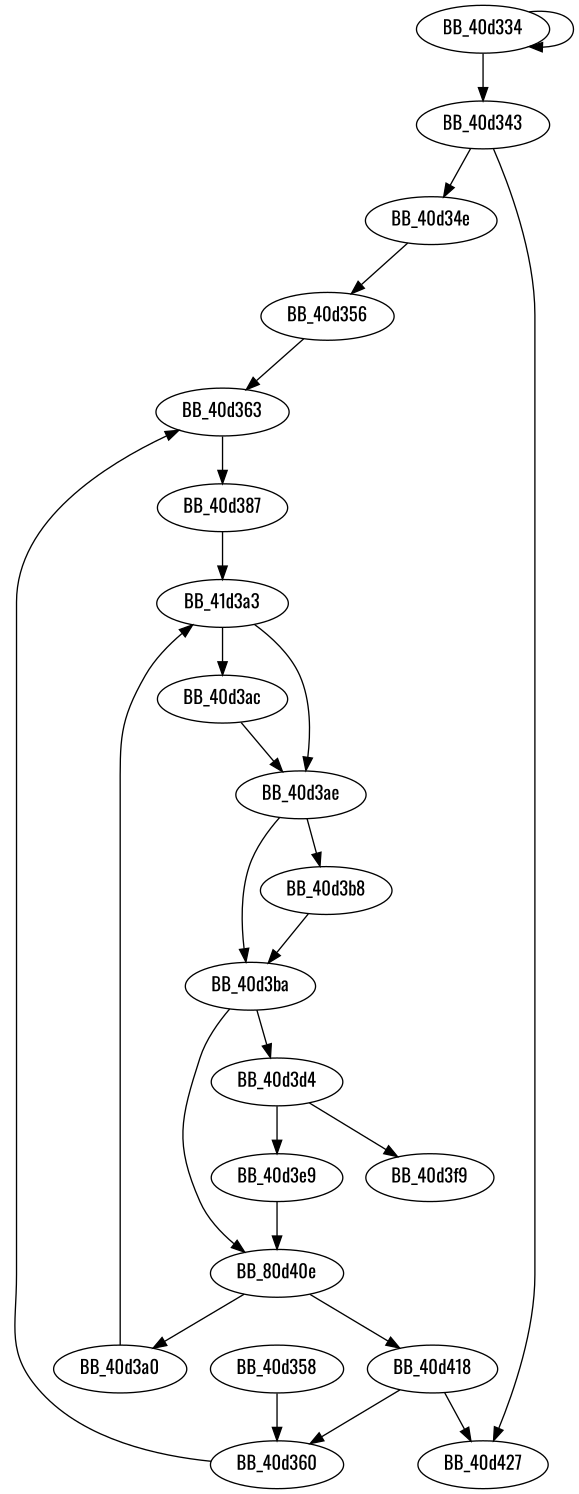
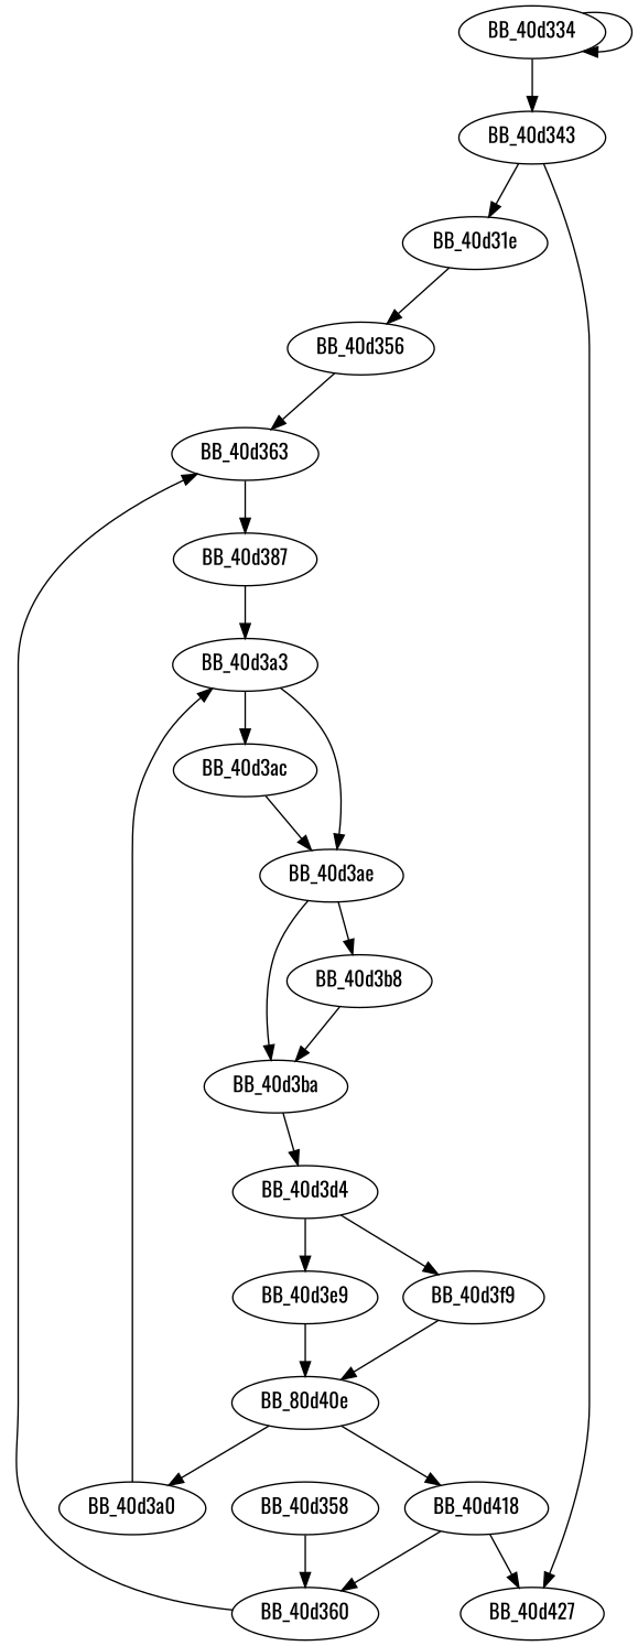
  digraph {
    fontname=Oswald
    node [fontname=Oswald]
    edge [fontname=Oswald]
    BB_40d334
    BB_40d343
-   BB_40d34e
+   BB_40d34e [label=BB_40d31e]
    BB_40d427
    BB_40d356
    BB_40d363
    BB_40d387
-   BB_40d3a3 [label=BB_41d3a3]
+   BB_40d3a3
    BB_40d358
    BB_40d360
    BB_40d3ac
    BB_40d3ae
    BB_40d3b8
    BB_40d3ba
    BB_40d3a0
    BB_40d3d4
    BB_40d3e9
    BB_40d3f9
    n19 [label=BB_80d40e]
    BB_40d418
    BB_40d334 -> BB_40d334
    BB_40d334 -> BB_40d343
    BB_40d343 -> BB_40d34e
    BB_40d343 -> BB_40d427
    BB_40d34e -> BB_40d356
    BB_40d356 -> BB_40d363
    BB_40d363 -> BB_40d387
    BB_40d387 -> BB_40d3a3
    BB_40d3a3 -> BB_40d3ac
    BB_40d3a3 -> BB_40d3ae
    BB_40d358 -> BB_40d360
    BB_40d360 -> BB_40d363
    BB_40d3ac -> BB_40d3ae
    BB_40d3ae -> BB_40d3b8
    BB_40d3ae -> BB_40d3ba
    BB_40d3b8 -> BB_40d3ba
    BB_40d3ba -> BB_40d3d4
    BB_40d3a0 -> BB_40d3a3
    BB_40d3d4 -> BB_40d3e9
    BB_40d3d4 -> BB_40d3f9
    BB_40d3e9 -> n19
-   BB_40d3ba -> n19
+   BB_40d3f9 -> n19
    n19 -> BB_40d3a0
    n19 -> BB_40d418
    BB_40d418 -> BB_40d427
    BB_40d418 -> BB_40d360
  }
